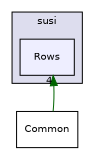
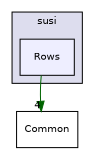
  digraph {
    compound=true
    node [fontname=Helvetica fontsize=10 shape=box]
    n1 [fillcolor="#eeeeff" label=Rows pencolor=black style=filled]
    n2 [label=Common]
    subgraph cluster_1 {
      bgcolor="#ddddee"
      fontname=Helvetica
      fontsize=10
      label=susi
      pencolor=black
      n1
    }
-   n2 -> n1 [headlabel=4 labeldistance=1.5 labelfontname=Helvetica labelfontsize=10 color=darkgreen]
+   n1 -> n2 [headlabel=4 labeldistance=1.5 labelfontname=Helvetica labelfontsize=10 color=darkgreen]
  }
